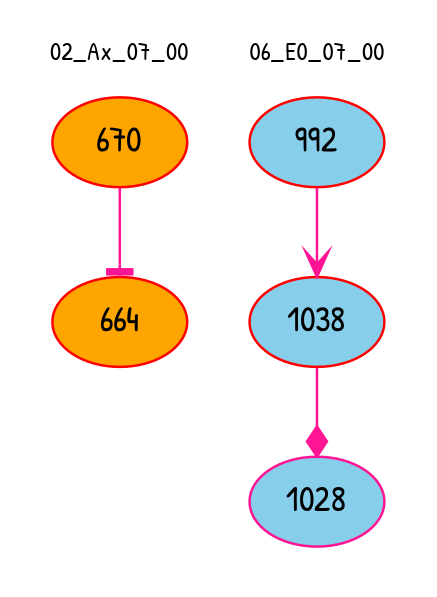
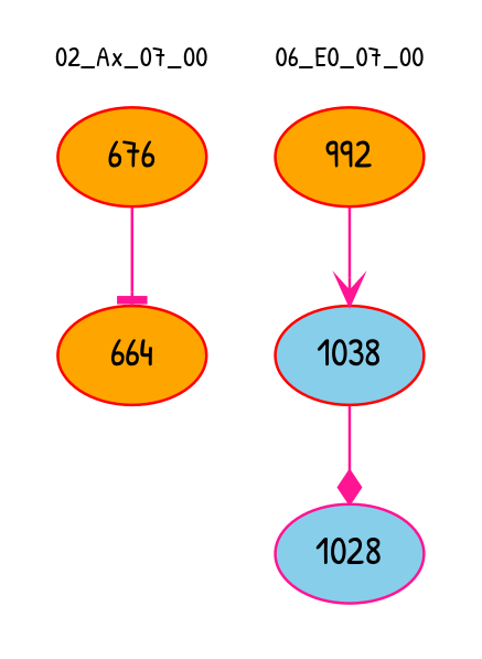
  digraph {
    fontname="Patrick Hand"
    node [color=red fillcolor=orange fontname="Patrick Hand" style=filled]
    edge [color=deeppink fontname="Patrick Hand"]
-   n1 [label=670]
+   n1 [label=676]
    n2 [label=664]
-   n3 [fillcolor=skyblue label=992]
+   n3 [label=992]
    n4 [fillcolor=skyblue label=1038]
    n5 [color=deeppink fillcolor=skyblue label=1028]
    subgraph cluster_1 {
      color=white
      fontsize=10
      label="02_Ax_07_00"
      n1
      n2
    }
    subgraph cluster_2 {
      color=white
      fontsize=10
      label="06_E0_07_00"
      n3
      n4
      n5
    }
    n1 -> n2 [arrowhead=tee]
    n3 -> n4 [arrowhead=vee]
    n4 -> n5 [arrowhead=diamond]
  }
